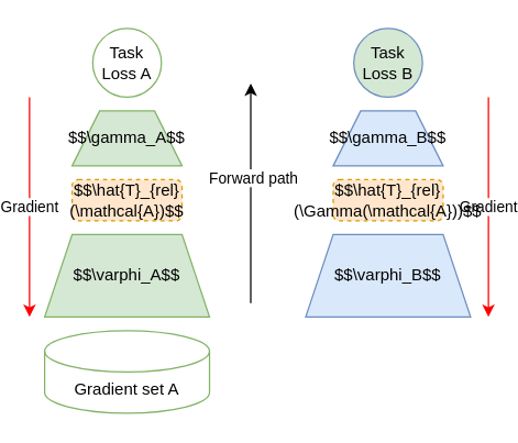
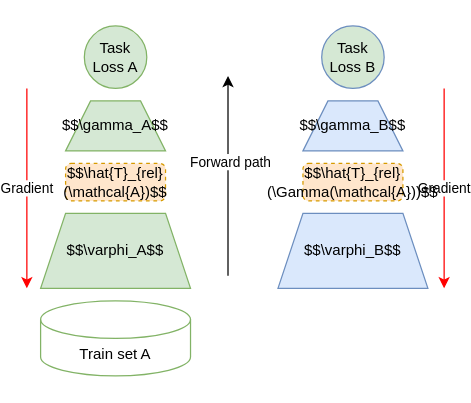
  <mxCell id="0" />
  <mxCell id="1" parent="0" />
  <mxCell id="2" value="$$\varphi_A$$" style="shape=trapezoid;perimeter=trapezoidPerimeter;whiteSpace=wrap;html=1;fixedSize=1;fillColor=#d5e8d4;strokeColor=#82b366;size=20;" parent="1" vertex="1"><mxGeometry x="31" y="170" width="120" height="60" as="geometry" /></mxCell>
  <mxCell id="3" value="$$\gamma_A$$" style="shape=trapezoid;perimeter=trapezoidPerimeter;whiteSpace=wrap;html=1;fixedSize=1;fillColor=#d5e8d4;strokeColor=#82b366;" parent="1" vertex="1"><mxGeometry x="51" y="80" width="80" height="40" as="geometry" /></mxCell>
  <mxCell id="4" value="$$\hat{T}_{rel}(\mathcal{A})$$" style="rounded=1;whiteSpace=wrap;html=1;dashed=1;fillColor=#ffe6cc;strokeColor=#d79b00;" parent="1" vertex="1"><mxGeometry x="51" y="130" width="80" height="30" as="geometry" /></mxCell>
- <mxCell id="5" value="Gradient set A" style="shape=cylinder3;whiteSpace=wrap;html=1;boundedLbl=1;backgroundOutline=1;size=15;fillColor=#ffffff;strokeColor=#82b366;" parent="1" vertex="1"><mxGeometry x="31" y="240" width="120" height="60" as="geometry" /></mxCell>
- <mxCell id="6" value="Task&lt;br&gt;Loss A" style="ellipse;whiteSpace=wrap;html=1;aspect=fixed;fillColor=#FFFFFF;strokeColor=#82b366;" parent="1" vertex="1"><mxGeometry x="66" y="20" width="50" height="50" as="geometry" /></mxCell>
+ <mxCell id="5" value="Train set A" style="shape=cylinder3;whiteSpace=wrap;html=1;boundedLbl=1;backgroundOutline=1;size=15;fillColor=#ffffff;strokeColor=#82b366;" parent="1" vertex="1"><mxGeometry x="31" y="240" width="120" height="60" as="geometry" /></mxCell>
+ <mxCell id="6" value="Task&lt;br&gt;Loss A" style="ellipse;whiteSpace=wrap;html=1;aspect=fixed;fillColor=#d5e8d4;strokeColor=#82b366;" parent="1" vertex="1"><mxGeometry x="66" y="20" width="50" height="50" as="geometry" /></mxCell>
  <mxCell id="7" value="$$\varphi_B$$" style="shape=trapezoid;perimeter=trapezoidPerimeter;whiteSpace=wrap;html=1;fixedSize=1;fillColor=#dae8fc;strokeColor=#6c8ebf;" parent="1" vertex="1"><mxGeometry x="221" y="170" width="120" height="60" as="geometry" /></mxCell>
  <mxCell id="8" value="$$\gamma_B$$" style="shape=trapezoid;perimeter=trapezoidPerimeter;whiteSpace=wrap;html=1;fixedSize=1;fillColor=#dae8fc;strokeColor=#6c8ebf;" parent="1" vertex="1"><mxGeometry x="241" y="80" width="80" height="40" as="geometry" /></mxCell>
  <mxCell id="9" value="" style="endArrow=classic;html=1;rounded=0;" parent="1" edge="1"><mxGeometry width="50" height="50" relative="1" as="geometry"><mxPoint x="181" y="220" as="sourcePoint" /><mxPoint x="181" y="60" as="targetPoint" /></mxGeometry></mxCell>
  <mxCell id="10" value="Forward path" style="edgeLabel;html=1;align=center;verticalAlign=middle;resizable=0;points=[];" parent="9" vertex="1" connectable="0"><mxGeometry x="0.275" y="-1" relative="1" as="geometry"><mxPoint y="10" as="offset" /></mxGeometry></mxCell>
  <mxCell id="11" value="Gradient" style="endArrow=classic;html=1;rounded=0;strokeColor=#FF0000;entryX=1;entryY=1;entryDx=0;entryDy=0;" parent="1" edge="1"><mxGeometry width="50" height="50" relative="1" as="geometry"><mxPoint x="354" y="70" as="sourcePoint" /><mxPoint x="354" y="230" as="targetPoint" /><Array as="points"><mxPoint x="354" y="180" /></Array></mxGeometry></mxCell>
  <mxCell id="12" value="$$\hat{T}_{rel}(\Gamma(\mathcal{A}))$$" style="rounded=1;whiteSpace=wrap;html=1;dashed=1;fillColor=#ffe6cc;strokeColor=#d79b00;" parent="1" vertex="1"><mxGeometry x="241" y="130" width="80" height="30" as="geometry" /></mxCell>
  <mxCell id="13" value="Task&lt;br&gt;Loss B" style="ellipse;whiteSpace=wrap;html=1;aspect=fixed;fillColor=#d5e8d4;strokeColor=#6c8ebf;" parent="1" vertex="1"><mxGeometry x="256" y="20" width="50" height="50" as="geometry" /></mxCell>
  <mxCell id="14" value="Gradient" style="endArrow=classic;html=1;rounded=0;strokeColor=#FF0000;" parent="1" edge="1"><mxGeometry width="50" height="50" relative="1" as="geometry"><mxPoint x="20" y="70" as="sourcePoint" /><mxPoint x="20" y="230" as="targetPoint" /></mxGeometry></mxCell>
